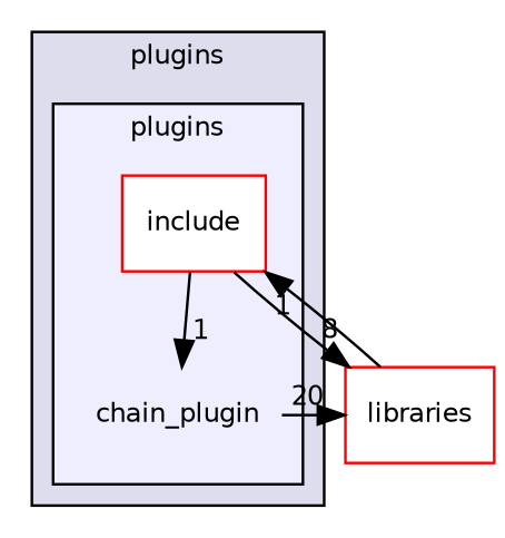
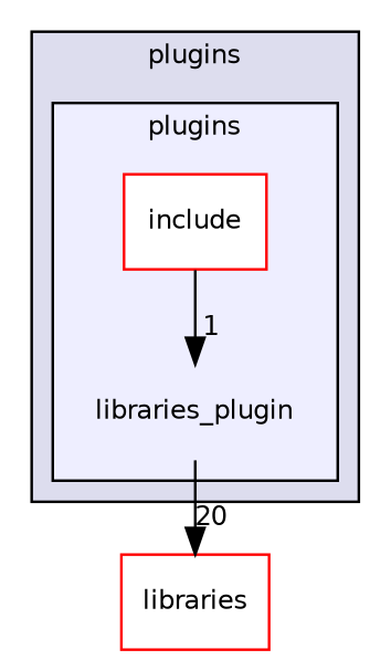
  digraph {
    compound=true
    node [fontname=Helvetica fontsize=10 shape=box color=red fillcolor=white style=filled]
    edge [headlabel=1 labeldistance=1.5 labelfontname=Helvetica labelfontsize=10]
-   n1 [label=chain_plugin shape=plaintext color="" fillcolor="" style=""]
+   n1 [label=libraries_plugin shape=plaintext color="" fillcolor="" style=""]
    n2 [label=include]
    n3 [label=libraries]
    subgraph cluster_1 {
      bgcolor="#ddddee"
      fontname=Helvetica
      fontsize=10
      label=plugins
      pencolor=black
      subgraph cluster_2 {
        bgcolor="#eeeeff"
        fontname=Helvetica
        fontsize=10
        label=plugins
        pencolor=black
        n1
        n2
      }
    }
    n1 -> n3 [headlabel=20]
    n2 -> n1
-   n2 -> n3 [headlabel=8]
-   n3 -> n2
  }
